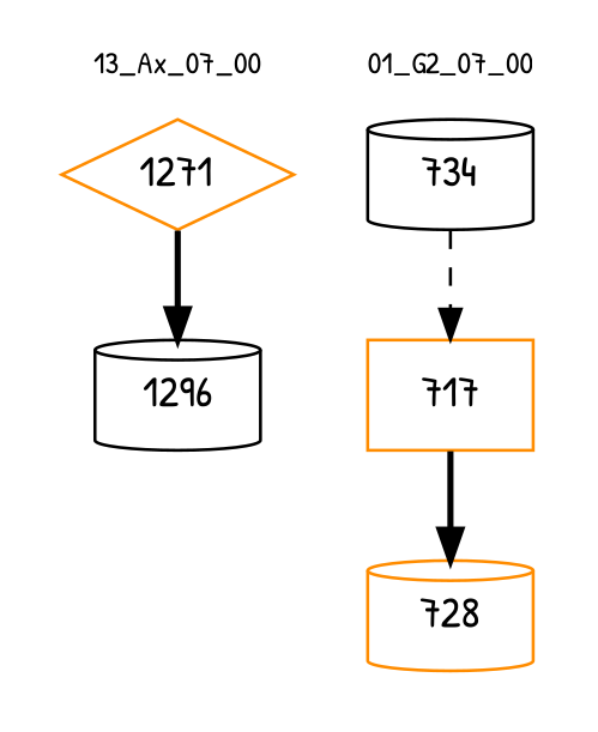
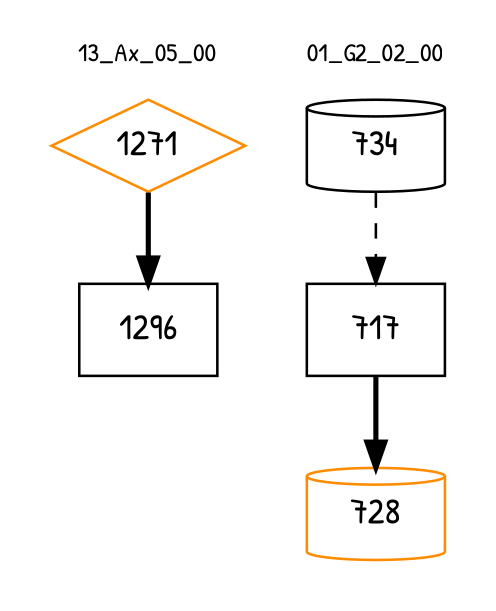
  digraph {
    fontname="Patrick Hand"
    node [color=darkorange fontname="Patrick Hand" shape=box]
    edge [color=black fontname="Patrick Hand" style=bold]
    n1 [label=1271 shape=diamond]
-   n2 [color=black label=1296 shape=cylinder]
+   n2 [color=black label=1296]
    n3 [color=black label=734 shape=cylinder]
-   n4 [label=717]
+   n4 [color=black label=717]
    n5 [label=728 shape=cylinder]
    subgraph cluster_1 {
      color=white
      fontsize=10
-     label="13_Ax_07_00"
+     label="13_Ax_05_00"
      n1
      n2
    }
    subgraph cluster_2 {
      color=white
      fontsize=10
-     label="01_G2_07_00"
+     label="01_G2_02_00"
      n3
      n4
      n5
    }
    n1 -> n2
    n3 -> n4 [style=dashed]
    n4 -> n5
  }
